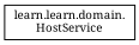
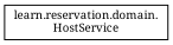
  digraph {
    rankdir=LR
    fontname="Noto Serif"
-   n1 [color=black fillcolor=white fontname="Noto Serif" fontsize=10 height=0.2 label="learn.learn.domain.\lHostService" shape=record style=filled width=0.4]
+   n1 [color=black fillcolor=white fontname="Noto Serif" fontsize=10 height=0.2 label="learn.reservation.domain.\lHostService" shape=record style=filled width=0.4]
  }
